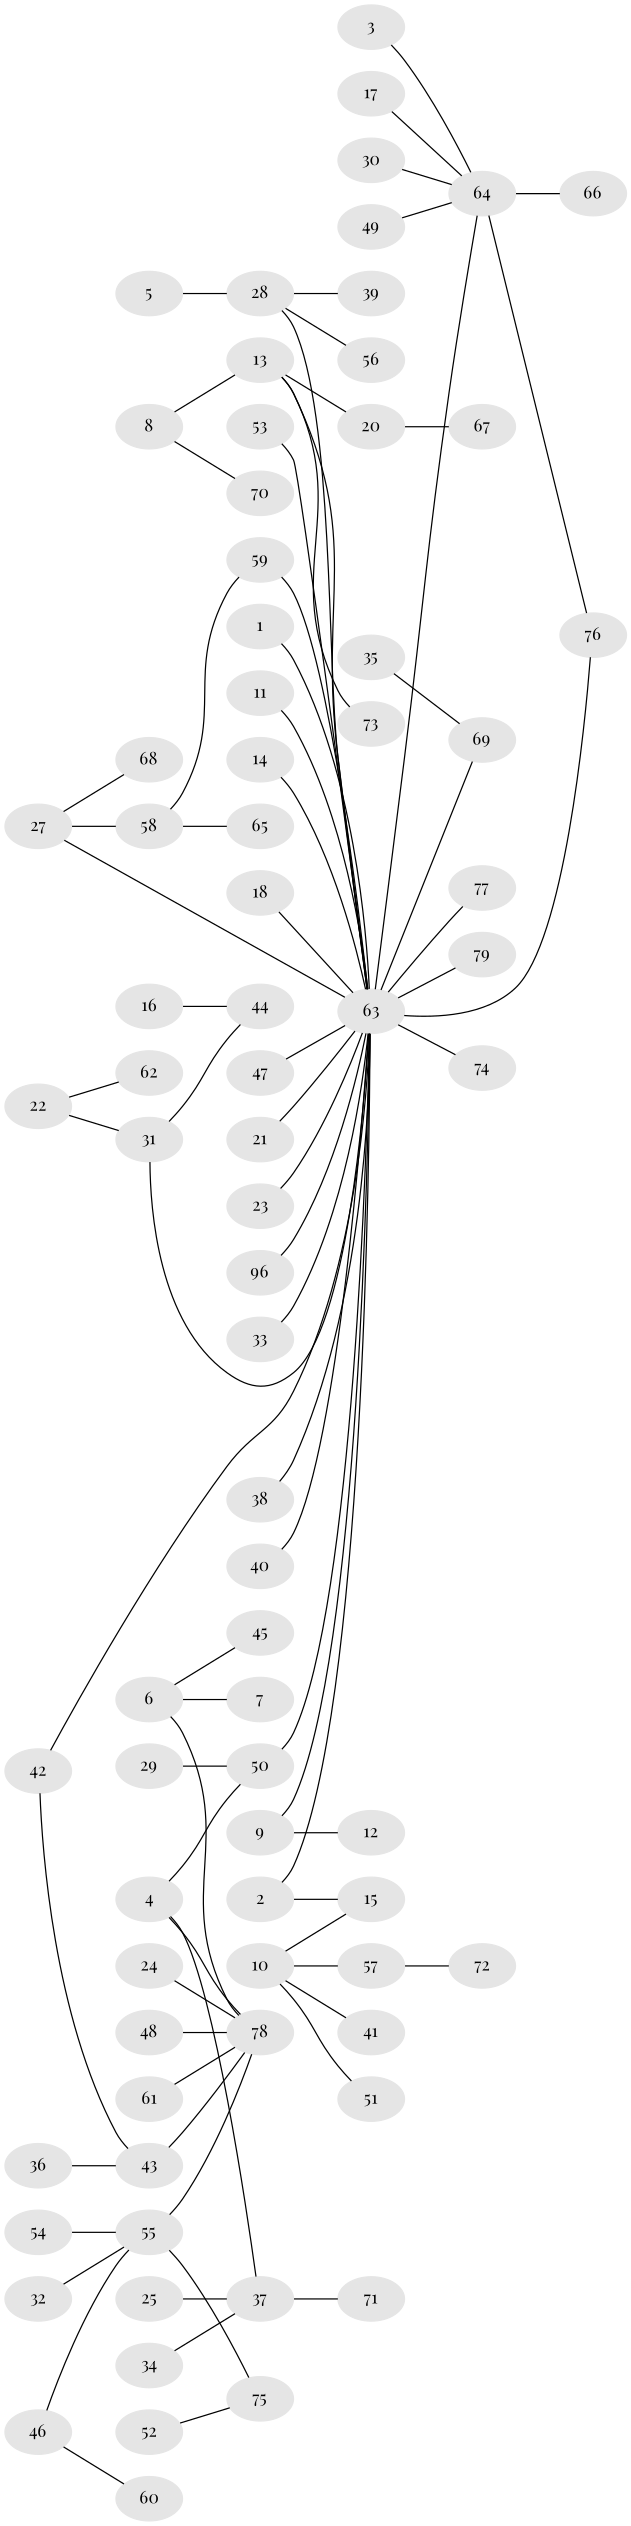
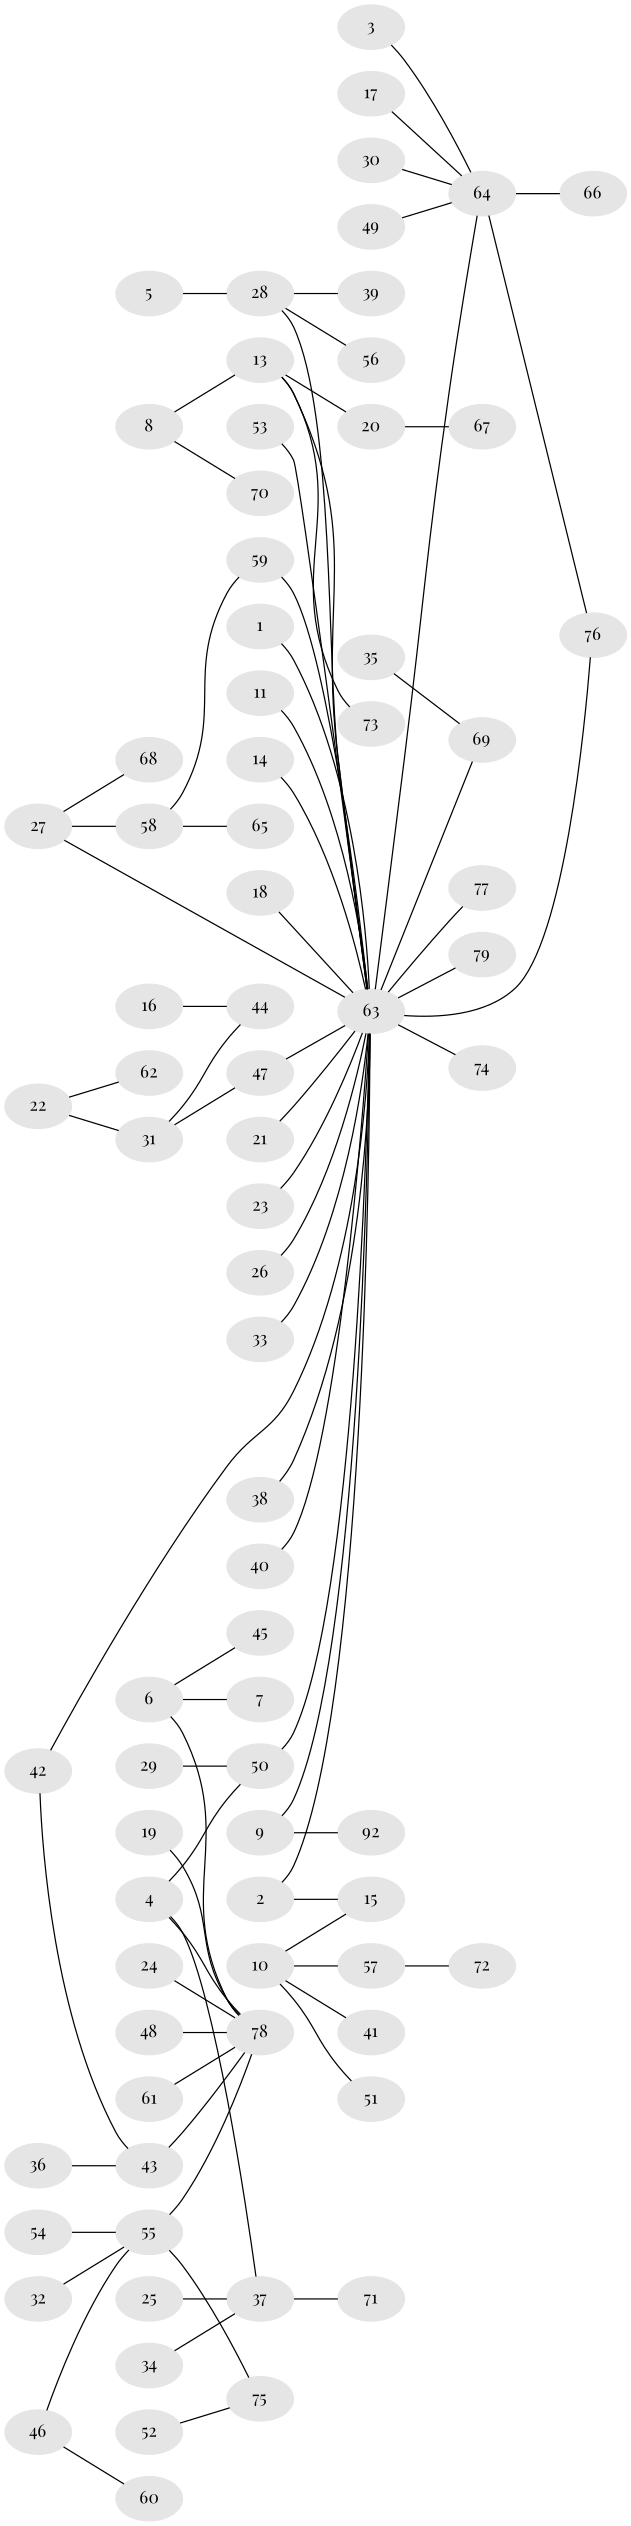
  graph {
    fontname="Playfair Display"
    rankdir=LR
    node [color=gray90 fontname="Playfair Display" style=filled]
    edge [fontname="Playfair Display" weight=1.0]
    1
    63
    64
    69
    74
    76
    77
    79
    2
    15
    10
    41
    51
    57
    3
    66
    4
    37
    50
    78
    71
    5
    28
    39
    56
    6
    7
    45
    8
    13
    70
    20
    73
    9
-   12
+   12 [label=92]
    72
    11
    67
    14
    16
    44
    17
    18
+   19
    21
    22
    31
    62
    23
    24
    25
-   26 [label=96]
+   26
    27
    58
    68
    59
    65
    29
    30
    32
    55
    75
    33
    34
    35
    36
    43
    38
    40
    42
    46
    60
    47
    48
    49
    52
    53
    54
    61
    1 -- 63
    63 -- 64
    63 -- 69
    63 -- 74
    63 -- 76
    63 -- 77
    63 -- 79
    64 -- 76
    64 -- 66
    2 -- 63
    2 -- 15
    10 -- 15
    10 -- 41
    10 -- 51
    10 -- 57
    57 -- 72
    3 -- 64
    4 -- 37
    4 -- 50
    4 -- 78
    37 -- 71
    50 -- 63
    5 -- 28
    28 -- 63
    28 -- 39
    28 -- 56
    6 -- 78
    6 -- 7
    6 -- 45
    8 -- 13
    8 -- 70
    13 -- 63
    13 -- 20
    13 -- 73
    20 -- 67
    9 -- 63
    9 -- 12
    11 -- 63
    14 -- 63
    16 -- 44
    17 -- 64
    18 -- 63
+   19 -- 78
    21 -- 63
    22 -- 31
    22 -- 62
-   31 -- 63
+   31 -- 47
    31 -- 44
    23 -- 63
    24 -- 78
    25 -- 37
    26 -- 63
    27 -- 63
    27 -- 58
    27 -- 68
    58 -- 59
    58 -- 65
    59 -- 63
    29 -- 50
    30 -- 64
    32 -- 55
    55 -- 78
    55 -- 75
    33 -- 63
    34 -- 37
    35 -- 69
    36 -- 43
    43 -- 78
    38 -- 63
    40 -- 63
    42 -- 63
    42 -- 43
    46 -- 55
    46 -- 60
    47 -- 63
    48 -- 78
    49 -- 64
    52 -- 75
    53 -- 63
    54 -- 55
    61 -- 78
  }
